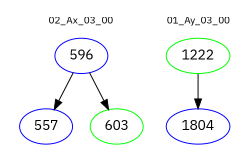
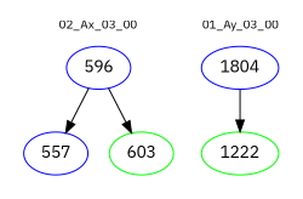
  digraph {
    fontname="IBM Plex Sans"
    node [color=blue fontname="IBM Plex Sans"]
    edge [color=black fontname="IBM Plex Sans"]
    n1 [label=596]
    n2 [label=557]
    n3 [color=green label=603]
    n4 [label=1804]
    n5 [color=green label=1222]
    subgraph cluster_1 {
      color=white
      fontsize=10
      label="02_Ax_03_00"
      n1
      n2
      n3
    }
    subgraph cluster_2 {
      color=white
      fontsize=10
      label="01_Ay_03_00"
      n4
      n5
    }
    n1 -> n2
    n1 -> n3
-   n5 -> n4
+   n4 -> n5
  }
